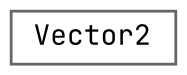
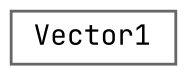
  digraph {
    rankdir=LR
    fontname="JetBrains Mono"
-   n1 [color=grey40 fillcolor=white fontname="JetBrains Mono" fontsize=10 height=0.2 label=Vector2 shape=box style=filled width=0.4]
+   n1 [color=grey40 fillcolor=white fontname="JetBrains Mono" fontsize=10 height=0.2 label=Vector1 shape=box style=filled width=0.4]
  }
